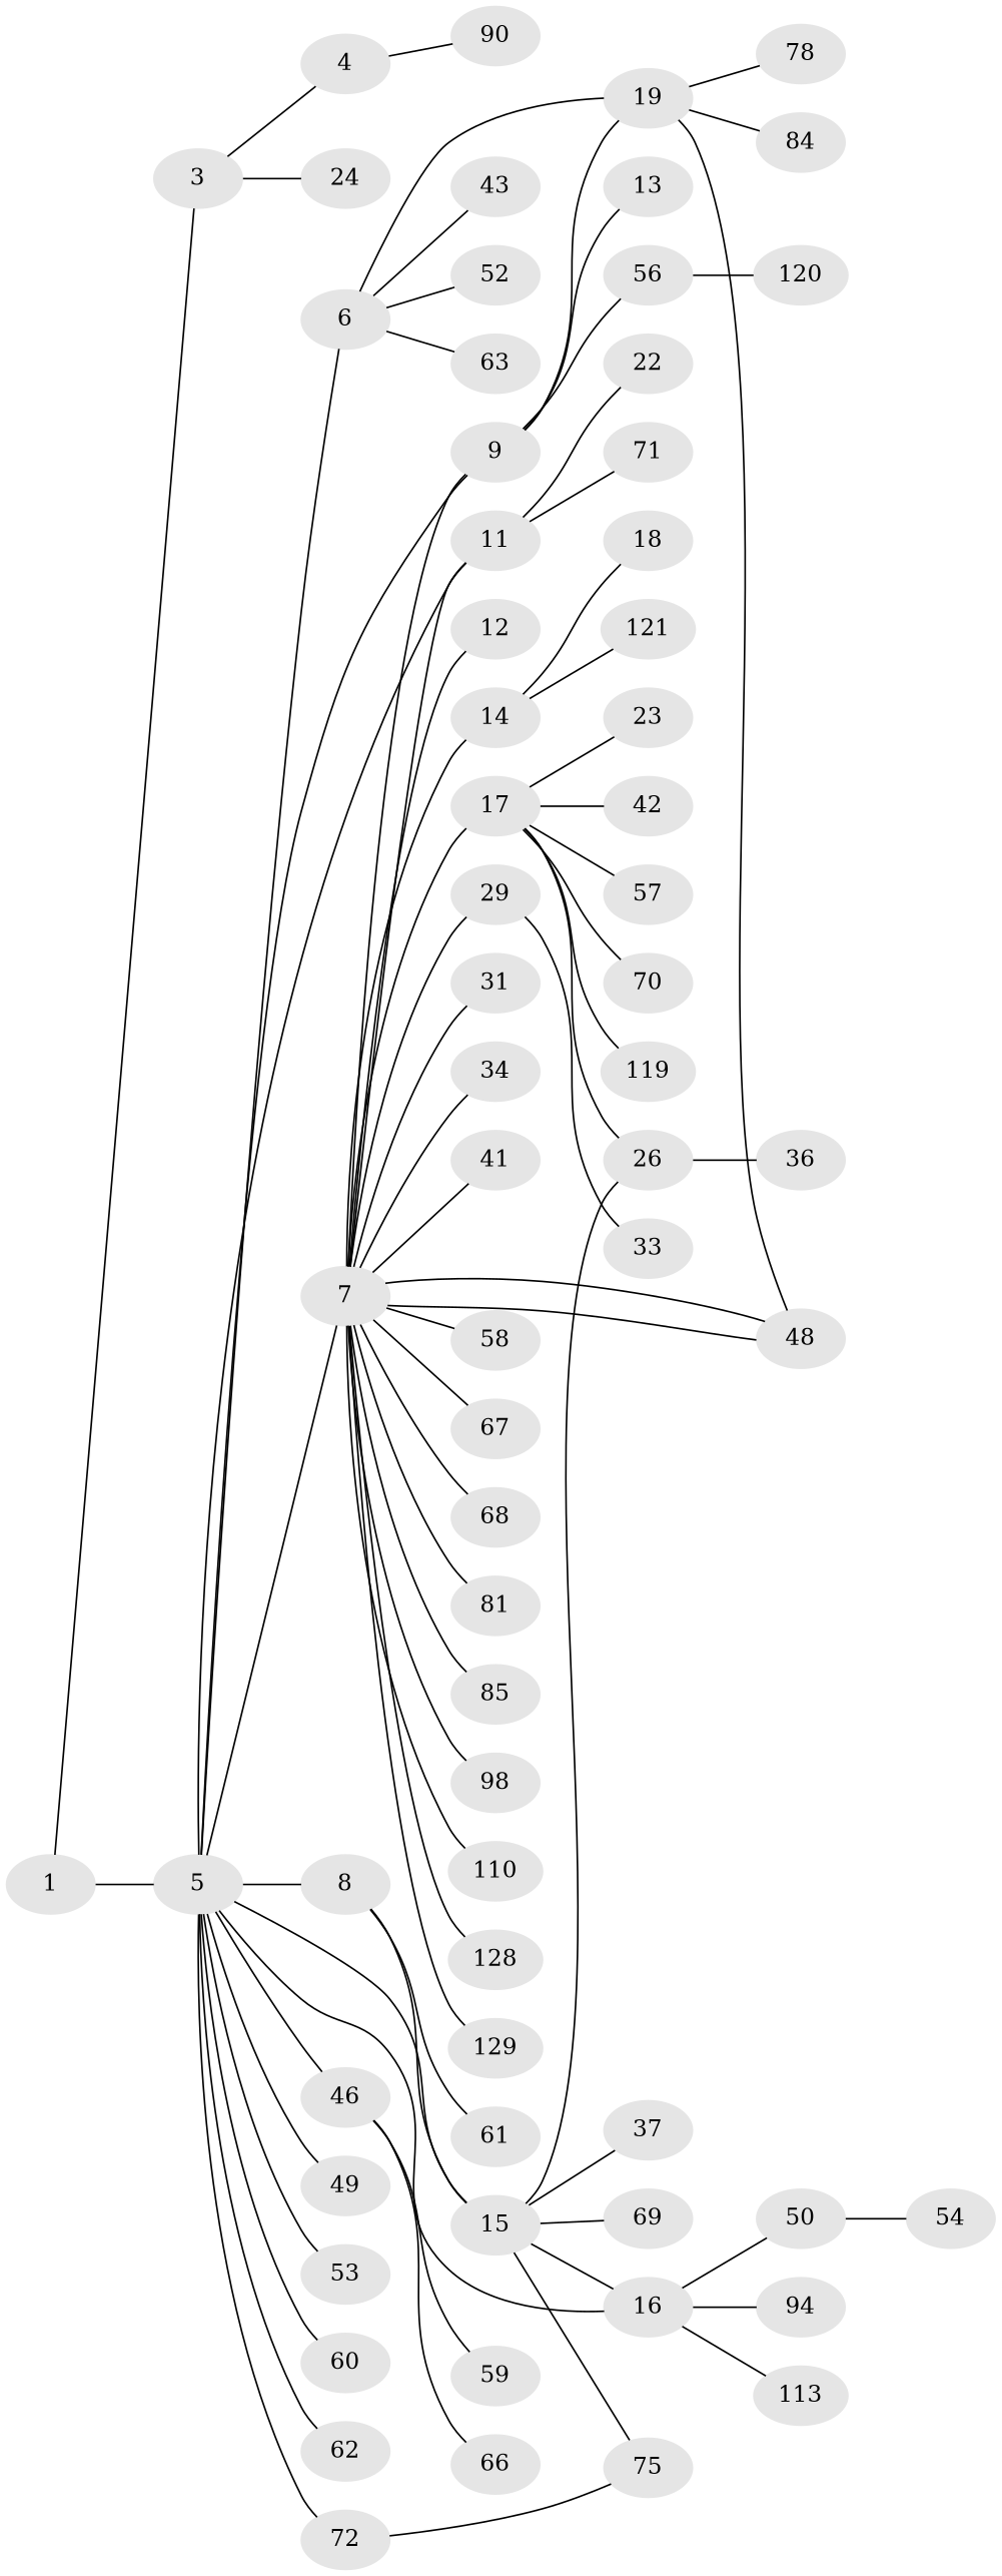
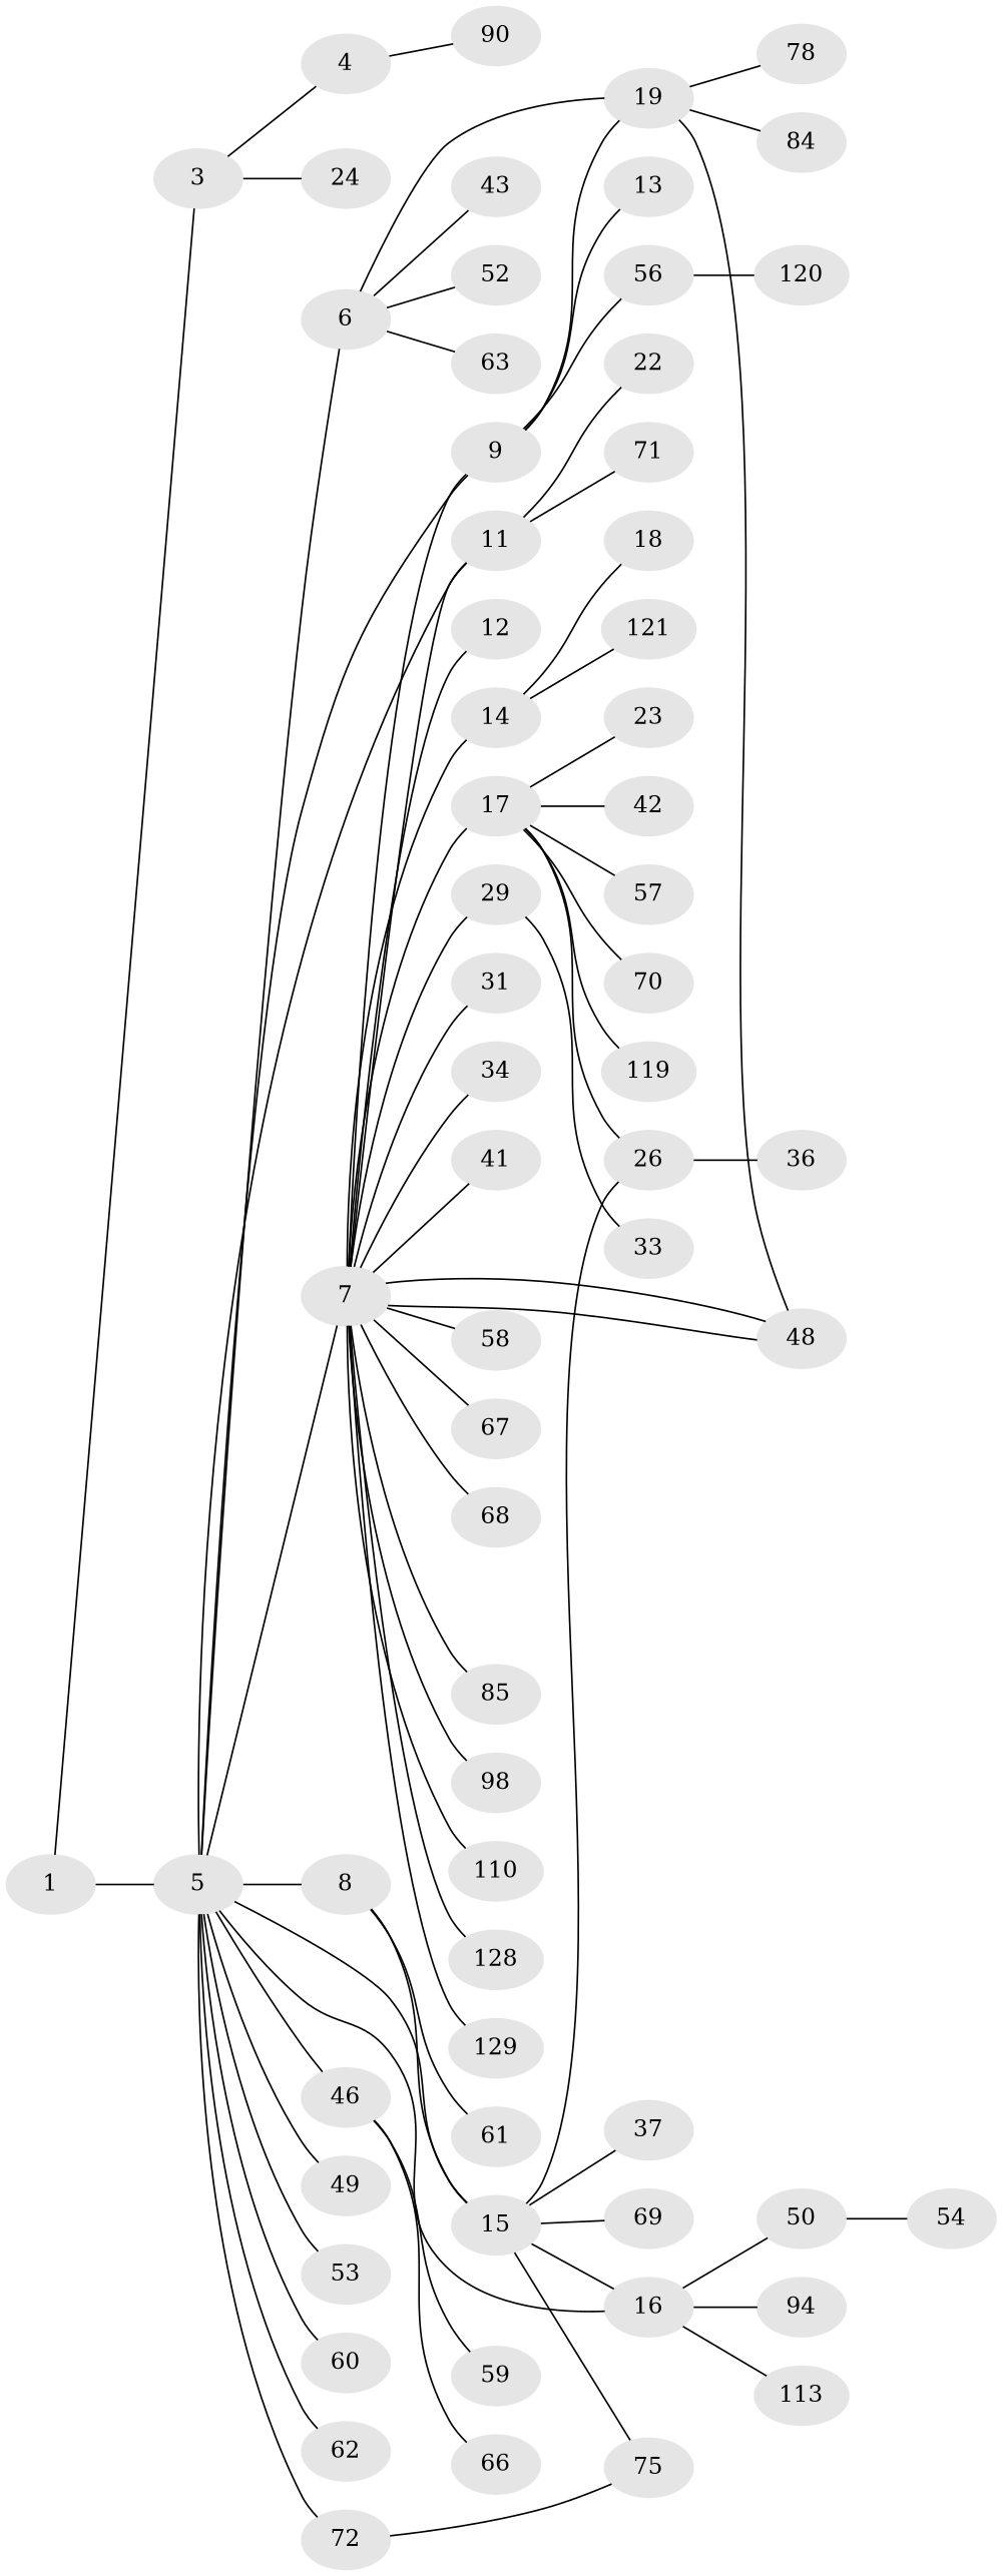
  graph {
    rankdir=LR
    node [color=gray90 style=filled]
    1 [super="+45+2"]
    3
    5 [super="+74+21+35+32+86+108+115+20+10+40+25"]
    4
    24
    6 [super="+73"]
    7 [super="+125+38"]
    8
    9 [super="+44+114+127+118+79+27+39"]
    11
    15
    16 [super="+30+134"]
    46
    49 [super="+124"]
    53 [super="+64"]
    60
    62
    72
    90
    19
    43
    52
    63
    12
    14 [super="+65+97+109+126+96"]
    17
    29
    31 [super="+105+70"]
    34 [super="+102"]
    41
    48 [super="+107"]
    58
    67
    68
-   81 [super="+95+104"]
    85
    98
    110
    128
    129
    61
    13
    56
    22
    71
    26 [super="+101+89"]
    37
    69 [super="+91"]
    75 [super="+83"]
    50 [super="+131"]
    94
    113
    59
    66
    78
    84
    18
    121
    23 [super="+28"]
    n60 [label=42]
    57 [super="+100"]
    n62 [label=70 super="+87"]
    119
    33
    120
    36
    54 [super="+116"]
    1 -- 3
    1 -- 5 [weight=2]
    3 -- 4
    3 -- 24
    5 -- 6 [weight=2]
    5 -- 7 [weight=3]
    5 -- 8 [weight=2]
    5 -- 9 [weight=2]
    5 -- 11
    5 -- 15
    5 -- 16
    5 -- 46
    5 -- 49
    5 -- 53
    5 -- 60
    5 -- 62
    5 -- 72
    4 -- 90
    6 -- 19
    6 -- 43
    6 -- 52
    6 -- 63
    7 -- 9
    7 -- 11
    7 -- 12
    7 -- 14
    7 -- 17
    7 -- 29
    7 -- 31 [weight=2]
    7 -- 34
    7 -- 41
    7 -- 48
    7 -- 48
    7 -- 58
    7 -- 67
    7 -- 68
-   7 -- 81
    7 -- 85
    7 -- 98
    7 -- 110
    7 -- 128
    7 -- 129
    8 -- 15
    8 -- 61
    9 -- 19
    9 -- 13
    9 -- 56
    11 -- 22
    11 -- 71
    15 -- 16
    15 -- 26
    15 -- 37
    15 -- 69
    15 -- 75
    16 -- 50
    16 -- 94
    16 -- 113
    46 -- 59
    46 -- 66
    72 -- 75
    19 -- 48
    19 -- 78
    19 -- 84
    14 -- 18
    14 -- 121
    17 -- 26
    17 -- 23
    17 -- n60
    17 -- 57
    17 -- n62
    17 -- 119
    29 -- 33
    56 -- 120
    26 -- 36
    50 -- 54
  }
